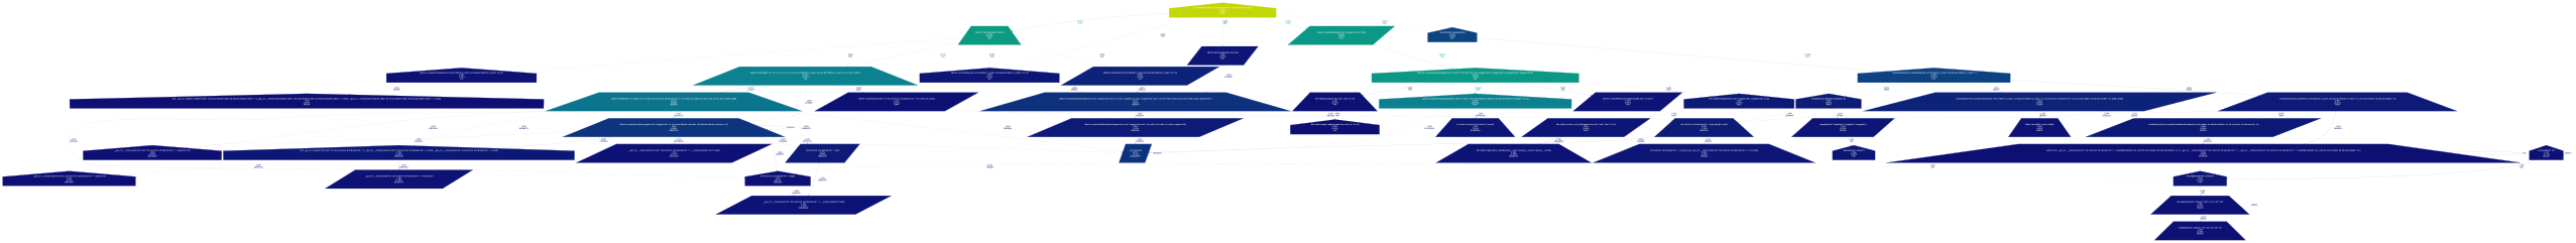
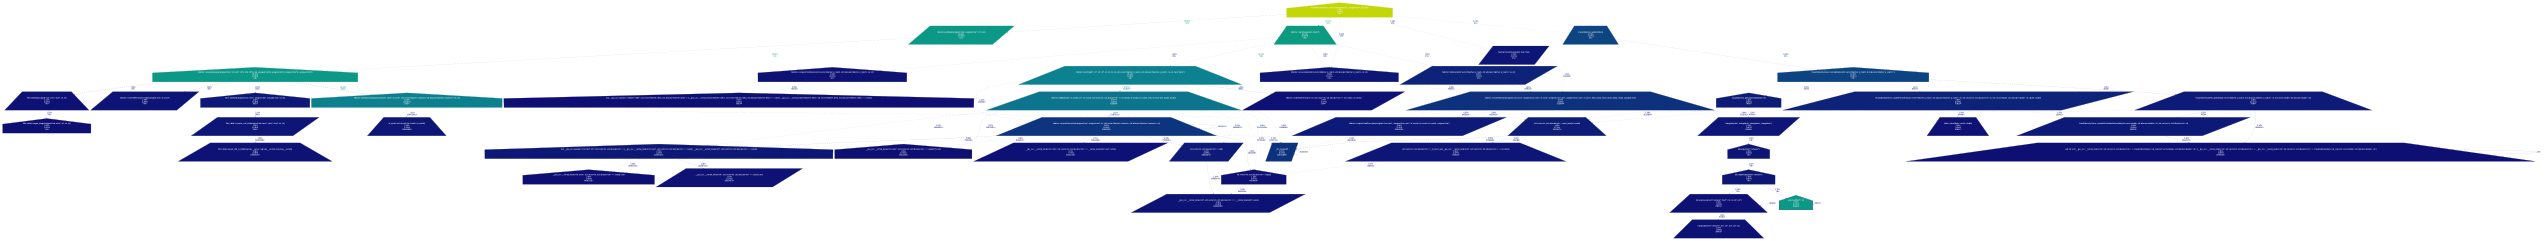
  digraph {
    fontname=Arial
    nodesep=0.125
    ranksep=0.25
    node [color="#0d1174" fontcolor="#ffffff" fontname=Arial fontsize=10.00 shape=house style=filled]
    edge [arrowsize=0.35 color="#0d1174" fontcolor="#0d1174" fontname=Arial fontsize=10.00 labeldistance=0.50 penwidth=0.50 style=dotted]
    n1 [color="#c3d606" height=0 label="VisualOdometryStereo::process(unsigned char*, unsigned char*, int*, bool)\n72.65%\n(0.00%)\n746×" width=0]
    n2 [color="#0c9a80" height=0 label="Matcher::matchFeatures(int, Matrix*)\n29.57%\n(0.00%)\n375×" shape=trapezium width=0]
    n3 [color="#0c9886" height=0 label="Matcher::pushBack(unsigned char*, unsigned char*, int*, bool)\n28.15%\n(0.00%)\n373×" shape=parallelogram width=0]
    n4 [color="#0d1676" height=0 label="Matcher::bucketFeatures(int, float, float)\n2.24%\n(0.00%)\n375×" shape=parallelogram width=0]
    n5 [color="#0d1575" height=0 label="Matcher::removeOutliers(std::vector<Matcher::p_match, std::allocator<Matcher::p_match> >&, int)\n1.89%\n(0.16%)\n746×" width=0]
-   n6 [color="#0d4482" height=0 label="VisualOdometry::updateMotion()\n11.73%\n(0.00%)\n375×" width=0]
+   n6 [color="#0d4482" height=0 label="VisualOdometry::updateMotion()\n11.73%\n(0.00%)\n375×" shape=trapezium width=0]
    n7 [color="#0c8190" height=0 label="Matcher::matching(int*, int*, int*, int*, int, int, int, int, std::vector<Matcher::p_match, std::allocator<Matcher::p_match> >&, int, bool, Matrix*)\n22.24%\n(0.32%)\n746×" shape=trapezium width=0]
    n8 [color="#0d2379" height=0 label="Matcher::refinement(std::vector<Matcher::p_match, std::allocator<Matcher::p_match> >&, int)\n5.05%\n(0.08%)\n373×" shape=parallelogram width=0]
    n9 [color="#0d1274" height=0 label="Matcher::computePriorStatistics(std::vector<Matcher::p_match, std::allocator<Matcher::p_match> >&, int)\n1.33%\n(0.00%)\n373×" width=0]
    n10 [color="#0c9886" height=0 label="Matcher::computeFeatures(unsigned char*, int const*, int*&, int&, int*&, int&, unsigned char*&, unsigned char*&, unsigned char*&, unsigned char*&)\n28.15%\n(0.00%)\n746×" width=0]
    n11 [color="#0d317d" height=0 label="Matcher::relocateMinimum(unsigned char const*, unsigned char const*, int const*, unsigned char const*, unsigned char const*, int const*, float const&, float const&, float&, float&, unsigned char*)\n8.07%\n(4.89%)\n5819694×" shape=trapezium width=0]
    n12 [color="#0d4382" height=0 label="VisualOdometryStereo::estimateMotion(std::vector<Matcher::p_match, std::allocator<Matcher::p_match> >)\n11.68%\n(0.00%)\n375×" width=0]
    n13 [color="#0c758d" height=0 label="Matcher::findMatch(int*, int const&, int*, int const&, std::vector<int, std::allocator<int> >*, int const&, int const&, int const&, int&, int, bool, bool, double, double)\n20.37%\n(6.62%)\n4223608×" shape=trapezium width=0]
    n14 [color="#0d347e" height=0 label="Matcher::computeDescriptors(unsigned char*, unsigned char*, int, std::vector<Matcher::maximum, std::allocator<Matcher::maximum> >&)\n8.62%\n(4.96%)\n204900876×" shape=trapezium width=0]
    n15 [height=0 label="Matcher::createIndexVector(int*, int, std::vector<int, std::allocator<int> >*, int const&, int const&)\n1.05%\n(0.47%)\n2984×" shape=parallelogram width=0]
    n16 [color="#0d0f73" height=0 label="bool __gnu_cxx::operator!=<Matcher::delta*, std::vector<Matcher::delta, std::allocator<Matcher::delta> > >(__gnu_cxx::__normal_iterator<Matcher::delta*, std::vector<Matcher::delta, std::allocator<Matcher::delta> > > const&, __gnu_cxx::__normal_iterator<Matcher::delta*, std::vector<Matcher::delta, std::allocator<Matcher::delta> > > const&)\n0.55%\n(0.55%)\n606164×" width=0]
    n17 [color="#0c808f" height=0 label="Matcher::nonMaximumSuppression(short*, short*, int const*, std::vector<Matcher::maximum, std::allocator<Matcher::maximum> >&, int)\n22.04%\n(13.16%)\n1492×" width=0]
    n18 [color="#0d1977" height=0 label="filter::sobel5x5(unsigned char const*, unsigned char*, unsigned char*, int, int)\n2.94%\n(0.00%)\n1492×" width=0]
    n19 [color="#0d1475" height=0 label="Matcher::createHalfResolutionImage(unsigned char*, int const*)\n1.65%\n(1.65%)\n746×" shape=parallelogram width=0]
    n20 [height=0 label="filter::blob5x5(unsigned char const*, short*, int, int)\n1.02%\n(0.47%)\n746×" shape=trapezium width=0]
    n21 [color="#0d1a77" height=0 label="Matcher::computeSmallDescriptor(unsigned char const*, unsigned char const*, int const&, int const&, int const&, unsigned char*)\n3.18%\n(2.76%)\n68154918×" shape=parallelogram width=0]
    n22 [color="#0d2279" height=0 label="VisualOdometryStereo::updateParameters(std::vector<Matcher::p_match, std::allocator<Matcher::p_match> >&, std::vector<int, std::allocator<int> >&, std::vector<double, std::allocator<double> >&, double, double)\n4.95%\n(0.79%)\n473160×" shape=parallelogram width=0]
    n23 [color="#0d1c77" height=0 label="VisualOdometry::getRandomSample(int, int)\n3.65%\n(0.08%)\n74600×" width=0]
    n24 [color="#0d1a77" height=0 label="VisualOdometryStereo::getInlier(std::vector<Matcher::p_match, std::allocator<Matcher::p_match> >&, std::vector<double, std::allocator<double> >&)\n3.06%\n(0.71%)\n74538×" shape=trapezium width=0]
    n25 [color="#0d327d" height=0 label="_mm_free(void*)\n8.27%\n(8.27%)\n1401430890×" shape=parallelogram width=0]
    n26 [color="#0d1a77" height=0 label="std::vector<int, std::allocator<int> >::end()\n3.07%\n(1.89%)\n248826076×" shape=parallelogram width=0]
    n27 [color="#0d1876" height=0 label="bool __gnu_cxx::operator!=<int const*, int*, std::vector<int, std::allocator<int> > >(__gnu_cxx::__normal_iterator<int const*, std::vector<int, std::allocator<int> > > const&, __gnu_cxx::__normal_iterator<int*, std::vector<int, std::allocator<int> > > const&)\n2.75%\n(1.18%)\n240987201×" width=0]
    n28 [height=0 label="std::vector<int, std::allocator<int> >::begin()\n1.10%\n(0.87%)\n48500436×" width=0]
    n29 [color="#0d0f73" height=0 label="__gnu_cxx::__normal_iterator<int const*, std::vector<int, std::allocator<int> > >::operator*() const\n0.55%\n(0.55%)\n200102648×" width=0]
    n30 [color="#0d1074" height=0 label="__gnu_cxx::__normal_iterator<int const*, std::vector<int, std::allocator<int> > >::__normal_iterator(int const* const&)\n0.71%\n(0.71%)\n200102728×" shape=parallelogram width=0]
    n31 [color="#0d1c77" height=0 label="std::vector<int, std::allocator<int> >::push_back(int const&)\n3.63%\n(0.71%)\n56092623×" shape=trapezium width=0]
    n32 [color="#0d1675" height=0 label="int const& std::min<int>(int const&, int const&)\n2.13%\n(2.13%)\n1124689992×" shape=trapezium width=0]
    n33 [color="#0d1676" height=0 label="filter::detail::convolve_cols_5x5(unsigned char const*, short*, short*, int, int)\n2.31%\n(0.95%)\n1492×" shape=parallelogram width=0]
    n34 [color="#0d0f73" height=0 label="filter::detail::integral_image(unsigned char const*, int*, int, int)\n0.55%\n(0.55%)\n746×" width=0]
    n35 [color="#0d1375" height=0 label="filter::detail::unpack_8bit_to_16bit(long long __vector, long long __vector&, long long __vector&)\n1.58%\n(1.58%)\n166623576×" shape=trapezium width=0]
    n36 [color="#0d1375" height=0 label="__gnu_cxx::__normal_iterator<int*, std::vector<int, std::allocator<int> > >::__normal_iterator(int* const&)\n1.42%\n(1.42%)\n298220096×" shape=parallelogram width=0]
    n37 [color="#0d1274" height=0 label="__gnu_cxx::__normal_iterator<int*, std::vector<int, std::allocator<int> > >::base() const\n1.18%\n(1.18%)\n305164579×" shape=parallelogram width=0]
    n38 [color="#0d0f74" height=0 label="__gnu_cxx::__normal_iterator<int const*, std::vector<int, std::allocator<int> > >::base() const\n0.63%\n(0.63%)\n240987281×" width=0]
    n39 [color="#0d1676" height=0 label="std::vector<int, std::allocator<int> >::_M_insert_aux(__gnu_cxx::__normal_iterator<int*, std::vector<int, std::allocator<int> > >, int const&)\n2.22%\n(0.47%)\n7392083×" shape=trapezium width=0]
    n40 [color="#0d1977" height=0 label="VisualOdometryStereo::computeResidualsAndJacobian(std::vector<double, std::allocator<double> >&, std::vector<int, std::allocator<int> >&)\n2.98%\n(2.84%)\n438003×" shape=parallelogram width=0]
    n41 [color="#0d1274" height=0 label="Matrix::solve(Matrix const&, double)\n1.26%\n(1.26%)\n363837×" shape=trapezium width=0]
    n42 [color="#0d1676" height=0 label="triangulate(char*, triangulateio*, triangulateio*, triangulateio*)\n2.21%\n(0.00%)\n456184×" shape=parallelogram width=0]
    n43 [color="#0d0f73" height=0 label="void std::sort<__gnu_cxx::__normal_iterator<int*, std::vector<int, std::allocator<int> > >, VisualOdometryMono::idx_cmp<std::vector<double, std::allocator<double> >&> >(__gnu_cxx::__normal_iterator<int*, std::vector<int, std::allocator<int> > >, __gnu_cxx::__normal_iterator<int*, std::vector<int, std::allocator<int> > >, VisualOdometryMono::idx_cmp<std::vector<double, std::allocator<double> >&>)\n0.55%\n(0.55%)\n99796054×" shape=trapezium width=0]
    n44 [color="#0d1675" height=0 label="delaunay(mesh*, behavior*)\n2.10%\n(0.00%)\n746×" width=0]
    n45 [color="#0d1675" height=0 label="divconqdelaunay(mesh*, behavior*)\n2.10%\n(0.00%)\n746×" width=0]
    n46 [height=0 label="divconqrecurse(mesh*, behavior*, float**, int, int, otri*, otri*)\n1.08%\n(0.00%)\n783572×" shape=trapezium width=0]
-   n47 [color="#0d1074" height=0 label="vertexsort(float**, int)\n0.74%\n(0.71%)\n461323×" width=0]
+   n47 [color="#0d1074" height=0 label="vertexsort(float**, int)\n0.74%\n(0.71%)\n461323×" width=0 fillcolor="#0c9886"]
    n48 [height=0 label="mergehulls(mesh*, behavior*, otri*, otri*, otri*, otri*, int)\n1.00%\n(0.39%)\n391413×" shape=trapezium width=0]
    n1 -> n2 [arrowsize=0.54 color="#0c9a80" fontcolor="#0c9a80" label="29.57%\n375×" labeldistance=1.18 penwidth=1.18]
    n1 -> n3 [arrowsize=0.53 color="#0c9886" fontcolor="#0c9886" label="28.15%\n373×" labeldistance=1.13 penwidth=1.13]
    n1 -> n4 [color="#0d1676" fontcolor="#0d1676" label="2.24%\n375×"]
    n1 -> n5 [label="0.94%\n373×"]
    n1 -> n6 [color="#0d4482" fontcolor="#0d4482" label="11.73%\n375×"]
    n2 -> n5 [label="0.94%\n373×"]
    n2 -> n7 [arrowsize=0.47 color="#0c8190" fontcolor="#0c8190" label="22.24%\n746×" labeldistance=0.89 penwidth=0.89]
    n2 -> n8 [color="#0d2379" fontcolor="#0d2379" label="5.05%\n373×"]
    n2 -> n9 [color="#0d1274" fontcolor="#0d1274" label="1.33%\n373×"]
    n3 -> n10 [arrowsize=0.53 color="#0c9886" fontcolor="#0c9886" label="28.15%\n746×" labeldistance=1.13 penwidth=1.13]
    n4 -> n11 [color="#0d1475" fontcolor="#0d1475" label="1.75%\n1263398×"]
    n5 -> n11 [color="#0d1275" fontcolor="#0d1275" label="1.38%\n999004×"]
    n6 -> n12 [color="#0d4382" fontcolor="#0d4382" label="11.68%\n375×" style=dashed]
    n7 -> n13 [arrowsize=0.45 color="#0c758d" fontcolor="#0c758d" label="20.37%\n4223608×" labeldistance=0.81 penwidth=0.81 style=dashed]
    n7 -> n14 [color="#0d0e73" fontcolor="#0d0e73" label="0.26%\n4246820×"]
    n7 -> n15 [label="1.05%\n2984×" style=dashed]
    n8 -> n11 [color="#0d2279" fontcolor="#0d2279" label="4.84%\n3495124×"]
    n9 -> n16 [color="#0d0f73" fontcolor="#0d0f73" label="0.55%\n606164×"]
    n10 -> n17 [arrowsize=0.47 color="#0c808f" fontcolor="#0c808f" label="22.04%\n1492×" labeldistance=0.88 penwidth=0.88 style=dashed]
    n10 -> n18 [color="#0d1977" fontcolor="#0d1977" label="2.94%\n1492×"]
    n10 -> n19 [color="#0d1475" fontcolor="#0d1475" label="1.65%\n746×" style=dashed]
    n10 -> n20 [label="1.02%\n746×" style=dashed]
    n11 -> n21 [color="#0d1a77" fontcolor="#0d1a77" label="3.18%\n68154918×"]
    n12 -> n22 [color="#0d2279" fontcolor="#0d2279" label="4.91%\n468970×"]
    n12 -> n23 [color="#0d1c77" fontcolor="#0d1c77" label="3.65%\n74600×"]
    n12 -> n24 [color="#0d1a77" fontcolor="#0d1a77" label="3.06%\n74538×" style=dashed]
    n13 -> n14 [color="#0d327d" fontcolor="#0d327d" label="8.32%\n133970611×"]
    n13 -> n25 [color="#0d0d73" fontcolor="#0d0d73" label="0.13%\n20589386×"]
    n13 -> n26 [color="#0d1575" fontcolor="#0d1575" label="2.02%\n163686871×"]
    n13 -> n27 [color="#0d1575" fontcolor="#0d1575" label="1.87%\n163686871×"]
    n13 -> n28 [color="#0d1074" fontcolor="#0d1074" label="0.67%\n29716260×"]
    n13 -> n29 [color="#0d0e73" fontcolor="#0d0e73" label="0.37%\n133970611×"]
    n14 -> n14 [color="#0d347e" fontcolor="#0d347e" label="66132037×" style=dashed]
    n14 -> n25 [color="#0d0d73" fontcolor="#0d0d73" label="0.13%\n20702714×"]
    n14 -> n26 [label="0.96%\n77300330×" style=dashed]
    n14 -> n27 [color="#0d1074" fontcolor="#0d1074" label="0.88%\n77300330×" style=dashed]
    n14 -> n28 [color="#0d0e73" fontcolor="#0d0e73" label="0.25%\n11168293×" style=dashed]
    n14 -> n29 [color="#0d0d73" fontcolor="#0d0d73" label="0.18%\n66132037×"]
    n14 -> n30 [color="#0d1074" fontcolor="#0d1074" label="0.71%\n200102648×"]
    n15 -> n31 [color="#0d0f73" fontcolor="#0d0f73" label="0.55%\n8452691×"]
    n17 -> n25 [color="#0d297b" fontcolor="#0d297b" label="6.45%\n1041120956×"]
    n17 -> n32 [color="#0d1575" fontcolor="#0d1575" label="2.02%\n1069419012×"]
    n18 -> n33 [color="#0d1676" fontcolor="#0d1676" label="2.31%\n1492×"]
    n20 -> n34 [color="#0d0f73" fontcolor="#0d0f73" label="0.55%\n746×"]
    n21 -> n25 [color="#0d0e73" fontcolor="#0d0e73" label="0.42%\n68154918×"]
    n22 -> n40 [color="#0d1776" fontcolor="#0d1776" label="2.47%\n363465×"]
    n22 -> n41 [color="#0d1274" fontcolor="#0d1274" label="1.26%\n363465×" style=dashed]
    n23 -> n31 [color="#0d1275" fontcolor="#0d1275" label="1.38%\n21324800×"]
    n23 -> n42 [color="#0d1676" fontcolor="#0d1676" label="2.16%\n447600×" style=dashed]
    n24 -> n31 [color="#0d1475" fontcolor="#0d1475" label="1.64%\n25315011×"]
    n24 -> n40 [color="#0d0f73" fontcolor="#0d0f73" label="0.51%\n74538×" style=dashed]
    n24 -> n43 [color="#0d0d73" fontcolor="#0d0d73" label="0.14%\n25464087×" style=dashed]
    n25 -> n25 [color="#0d327d" fontcolor="#0d327d" label="65464355×" style=dashed]
    n26 -> n36 [color="#0d1274" fontcolor="#0d1274" label="1.18%\n248826076×" style=dashed]
    n27 -> n37 [label="0.93%\n240987201×" style=dashed]
    n27 -> n38 [color="#0d0f74" fontcolor="#0d0f74" label="0.63%\n240987201×"]
    n28 -> n36 [color="#0d0e73" fontcolor="#0d0e73" label="0.23%\n48500436×"]
    n31 -> n25 [color="#0d0f74" fontcolor="#0d0f74" label="0.60%\n97398846×" style=dashed]
    n31 -> n39 [color="#0d1676" fontcolor="#0d1676" label="2.22%\n7392083×" style=dashed]
    n33 -> n35 [color="#0d1274" fontcolor="#0d1274" label="1.36%\n143813880×" style=dashed]
    n39 -> n28 [color="#0d0d73" fontcolor="#0d0d73" label="0.17%\n7392083×"]
    n40 -> n43 [color="#0d0d73" fontcolor="#0d0d73" label="0.14%\n25434273×" style=dashed]
    n42 -> n44 [color="#0d1675" fontcolor="#0d1675" label="2.10%\n746×"]
    n43 -> n43 [color="#0d0f73" fontcolor="#0d0f73" label="373×" style=dashed]
    n44 -> n45 [color="#0c9886" fontcolor="#0d1675" label="2.10%\n746×"]
    n45 -> n46 [label="1.08%\n746×" style=dashed]
-   n47 -> n45 [color="#0d1074" fontcolor="#0d1074" label="0.74%\n746×" style=dashed]
+   n45 -> n47 [color="#0d1074" fontcolor="#0d1074" label="0.74%\n746×" style=dashed]
    n46 -> n46 [label="782826×"]
    n46 -> n48 [label="1.00%\n391413×"]
    n47 -> n47 [color="#0d1074" fontcolor="#0d1074" label="460577×"]
  }
